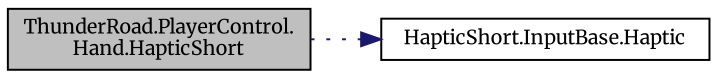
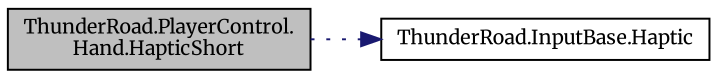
  digraph {
    rankdir=LR
    fontname=Merriweather
    node [color=black fontname=Merriweather fontsize=10 shape=record style=filled]
    n1 [fillcolor=grey75 fontcolor=black height=0.2 label="ThunderRoad.PlayerControl.\lHand.HapticShort" width=0.4]
-   n2 [fillcolor=white height=0.2 label="HapticShort.InputBase.Haptic" width=0.4]
+   n2 [fillcolor=white height=0.2 label="ThunderRoad.InputBase.Haptic" width=0.4]
    n1 -> n2 [color=midnightblue fontname=Merriweather fontsize=10 labelfontname=Helvetica labelfontsize=10 style=dotted]
  }
